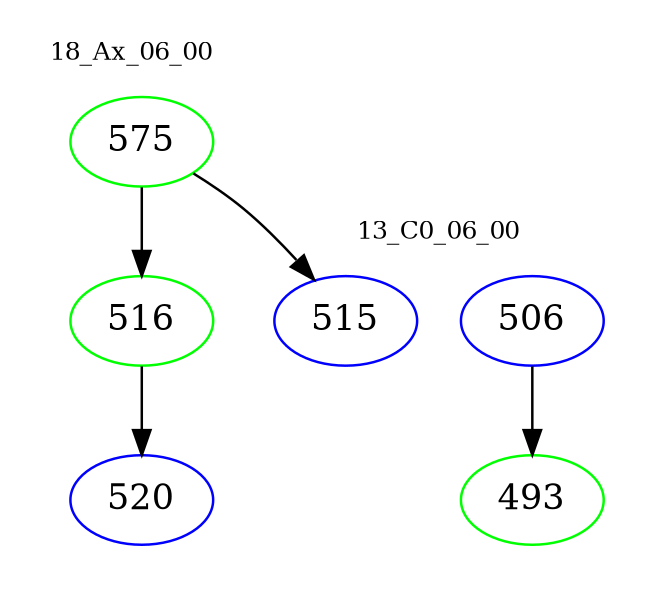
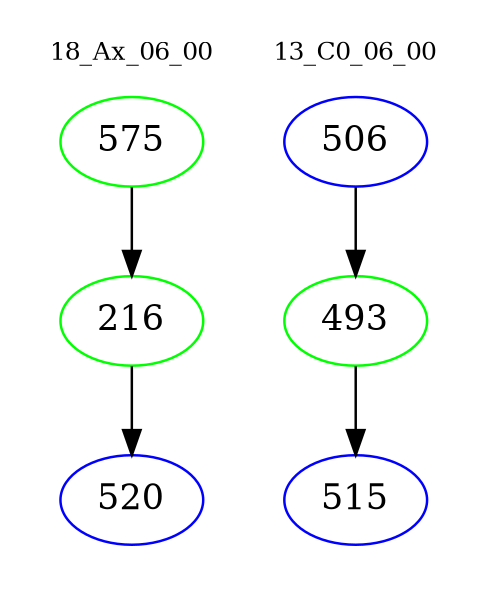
  digraph {
    node [color=green]
    edge [color=black]
    n1 [label=575]
-   n2 [label=516]
+   n2 [label=216]
    n3 [color=blue label=520]
    n4 [color=blue label=506]
    n5 [label=493]
    n6 [color=blue label=515]
    subgraph cluster_1 {
      color=white
      fontsize=10
      label="18_Ax_06_00"
      n1
      n2
      n3
    }
    subgraph cluster_2 {
      color=white
      fontsize=10
      label="13_C0_06_00"
      n4
      n5
      n6
    }
    n1 -> n2
    n2 -> n3
    n4 -> n5
-   n1 -> n6
+   n5 -> n6
  }
